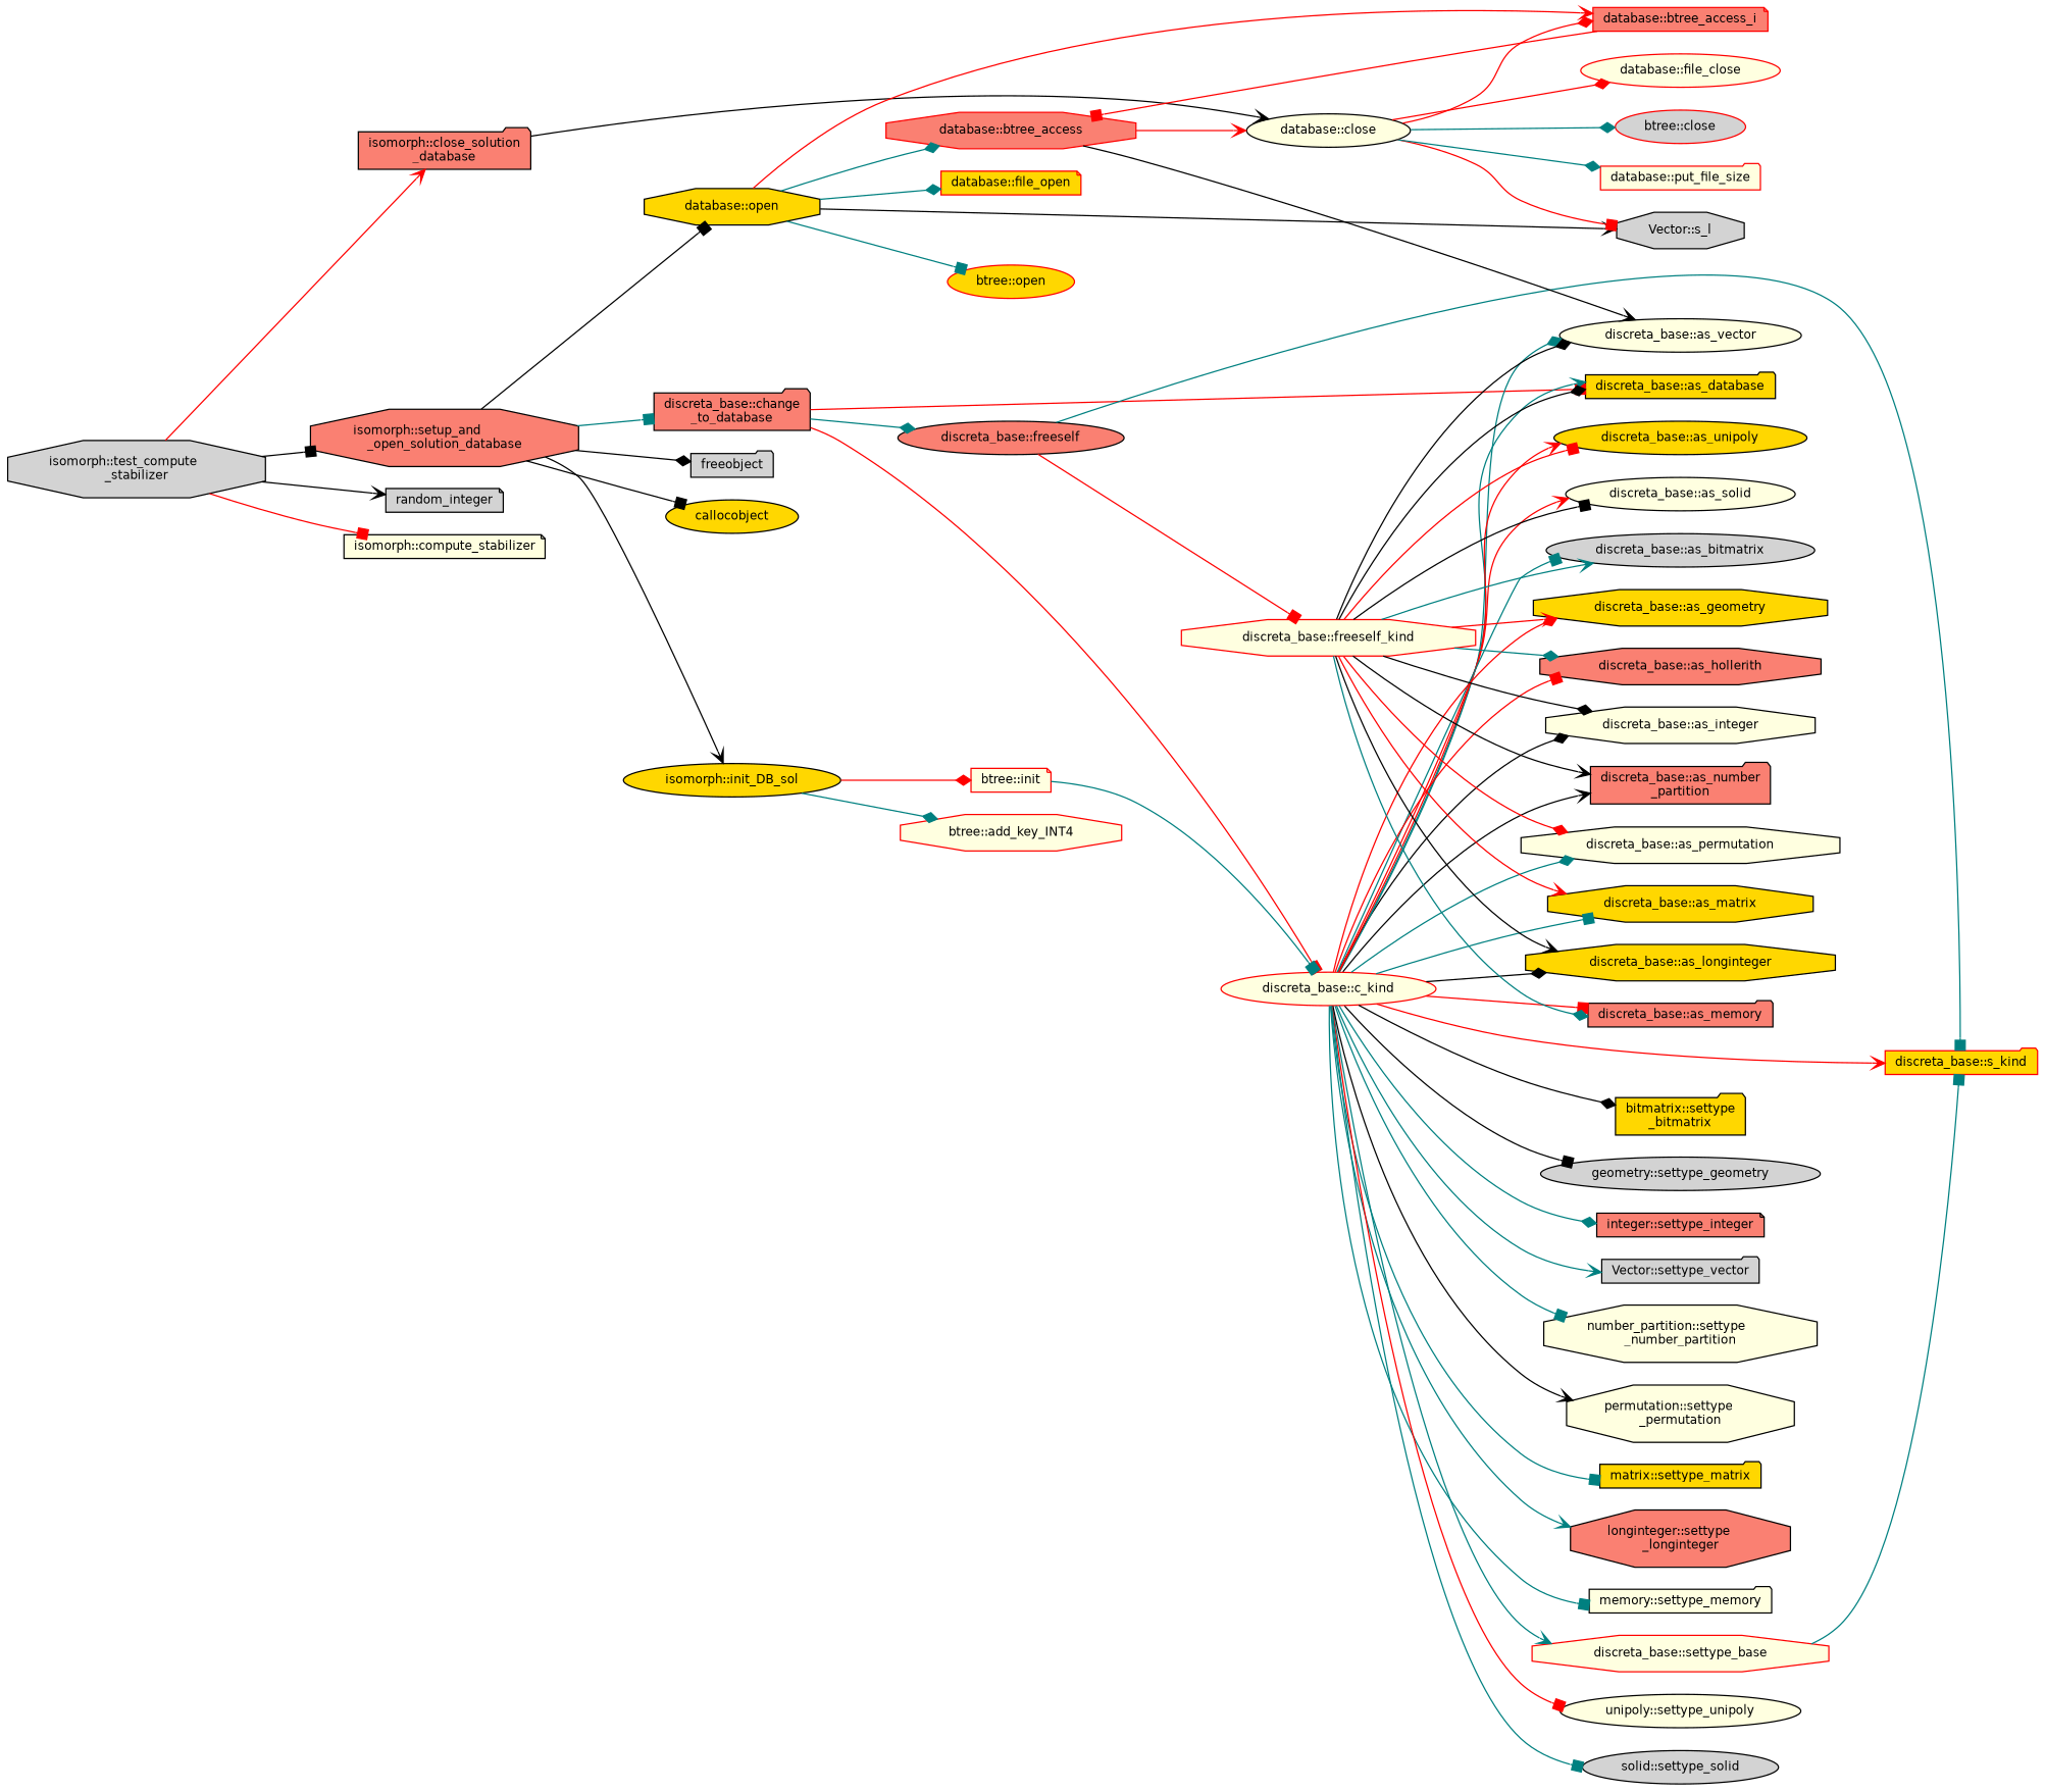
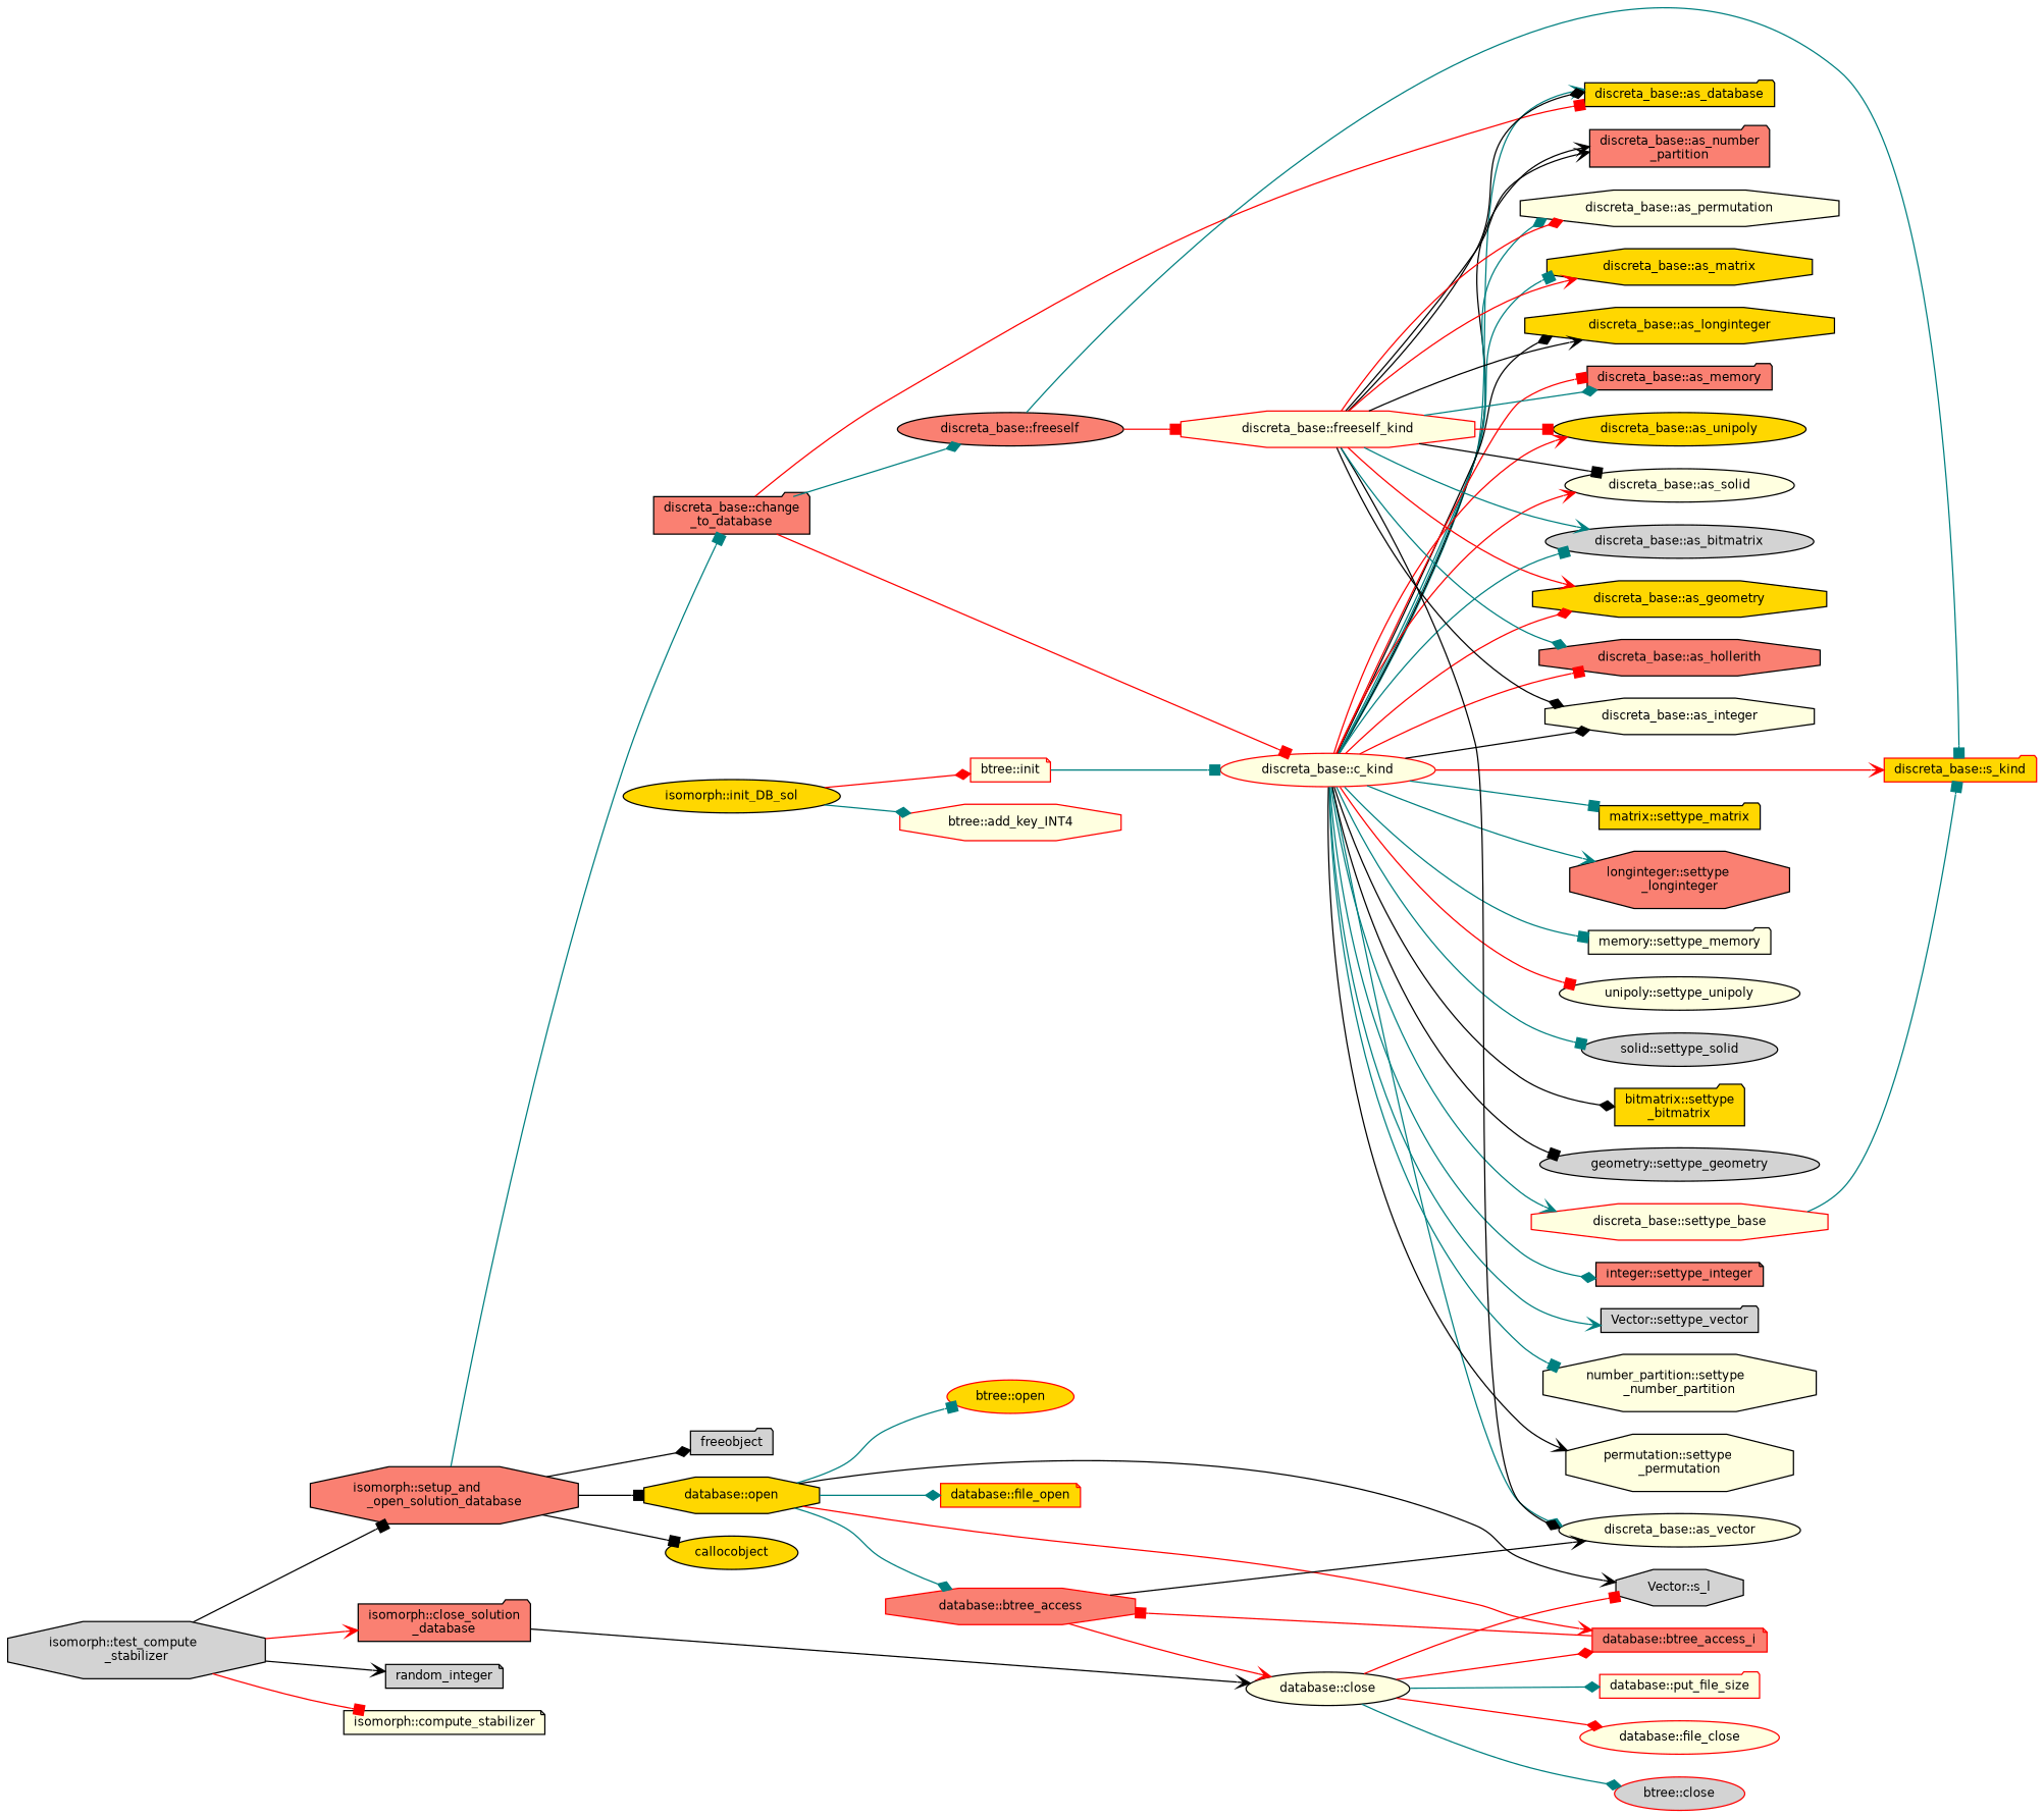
  digraph {
    rankdir=LR
    node [color=black fillcolor=lightyellow fontname=Helvetica fontsize=10 shape=octagon style=filled]
    edge [arrowhead=box color=teal fontname=Helvetica fontsize=10 labelfontname=Helvetica labelfontsize=10 style=solid]
    n1 [fillcolor=lightgrey fontcolor=black height=0.2 label="isomorph::test_compute\l_stabilizer" width=0.4]
    n2 [fillcolor=salmon height=0.2 label="isomorph::setup_and\l_open_solution_database" width=0.4]
    n3 [fillcolor=lightgrey height=0.2 label=random_integer shape=note width=0.4]
    n4 [height=0.2 label="isomorph::compute_stabilizer" shape=note width=0.4]
    n5 [fillcolor=salmon height=0.2 label="isomorph::close_solution\l_database" shape=folder width=0.4]
    n6 [fillcolor=lightgrey height=0.2 label=freeobject shape=folder width=0.4]
    n7 [fillcolor=gold height=0.2 label=callocobject shape=ellipse width=0.4]
    n8 [fillcolor=salmon height=0.2 label="discreta_base::change\l_to_database" shape=folder width=0.4]
    n9 [fillcolor=gold height=0.2 label="isomorph::init_DB_sol" shape=ellipse width=0.4]
    n10 [fillcolor=gold height=0.2 label="database::open" width=0.4]
    n11 [height=0.2 label="database::close" shape=ellipse width=0.4]
    n12 [fillcolor=salmon height=0.2 label="discreta_base::freeself" shape=ellipse width=0.4]
    n13 [fillcolor=gold height=0.2 label="discreta_base::as_database" shape=folder width=0.4]
    n14 [color=red height=0.2 label="discreta_base::c_kind" shape=ellipse width=0.4]
    n15 [color=red height=0.2 label="btree::init" shape=note width=0.4]
    n16 [color=red height=0.2 label="btree::add_key_INT4" width=0.4]
    n17 [color=red fillcolor=gold height=0.2 label="database::file_open" shape=note width=0.4]
    n18 [color=red fillcolor=salmon height=0.2 label="database::btree_access" width=0.4]
    n19 [fillcolor=lightgrey height=0.2 label="Vector::s_l" width=0.4]
    n20 [color=red fillcolor=salmon height=0.2 label="database::btree_access_i" shape=note width=0.4]
    n21 [color=red fillcolor=gold height=0.2 label="btree::open" shape=ellipse width=0.4]
    n22 [color=red height=0.2 label="discreta_base::freeself_kind" width=0.4]
    n23 [color=red fillcolor=gold height=0.2 label="discreta_base::s_kind" shape=folder width=0.4]
    n24 [height=0.2 label="discreta_base::as_integer" width=0.4]
    n25 [height=0.2 label="discreta_base::as_vector" shape=ellipse width=0.4]
    n26 [fillcolor=salmon height=0.2 label="discreta_base::as_number\l_partition" shape=folder width=0.4]
    n27 [height=0.2 label="discreta_base::as_permutation" width=0.4]
    n28 [fillcolor=gold height=0.2 label="discreta_base::as_matrix" width=0.4]
    n29 [fillcolor=gold height=0.2 label="discreta_base::as_longinteger" width=0.4]
    n30 [fillcolor=salmon height=0.2 label="discreta_base::as_memory" shape=folder width=0.4]
    n31 [fillcolor=gold height=0.2 label="discreta_base::as_unipoly" shape=ellipse width=0.4]
    n32 [height=0.2 label="discreta_base::as_solid" shape=ellipse width=0.4]
    n33 [fillcolor=lightgrey height=0.2 label="discreta_base::as_bitmatrix" shape=ellipse width=0.4]
    n34 [fillcolor=gold height=0.2 label="discreta_base::as_geometry" width=0.4]
    n35 [fillcolor=salmon height=0.2 label="discreta_base::as_hollerith" width=0.4]
    n36 [color=red height=0.2 label="discreta_base::settype_base" width=0.4]
    n37 [fillcolor=salmon height=0.2 label="integer::settype_integer" shape=note width=0.4]
    n38 [fillcolor=lightgrey height=0.2 label="Vector::settype_vector" shape=folder width=0.4]
    n39 [height=0.2 label="number_partition::settype\l_number_partition" width=0.4]
    n40 [height=0.2 label="permutation::settype\l_permutation" width=0.4]
    n41 [fillcolor=gold height=0.2 label="matrix::settype_matrix" shape=folder width=0.4]
    n42 [fillcolor=salmon height=0.2 label="longinteger::settype\l_longinteger" width=0.4]
    n43 [height=0.2 label="memory::settype_memory" shape=folder width=0.4]
    n44 [height=0.2 label="unipoly::settype_unipoly" shape=ellipse width=0.4]
    n45 [fillcolor=lightgrey height=0.2 label="solid::settype_solid" shape=ellipse width=0.4]
    n46 [fillcolor=gold height=0.2 label="bitmatrix::settype\l_bitmatrix" shape=folder width=0.4]
    n47 [fillcolor=lightgrey height=0.2 label="geometry::settype_geometry" shape=ellipse width=0.4]
    n48 [color=red height=0.2 label="database::put_file_size" shape=folder width=0.4]
    n49 [color=red height=0.2 label="database::file_close" shape=ellipse width=0.4]
    n50 [color=red fillcolor=lightgrey height=0.2 label="btree::close" shape=ellipse width=0.4]
    n1 -> n2 [color=black]
    n1 -> n3 [arrowhead=vee color=black]
    n1 -> n4 [color=red]
    n1 -> n5 [arrowhead=vee color=red]
    n2 -> n6 [arrowhead=diamond color=black]
    n2 -> n7 [color=black]
    n2 -> n8
-   n2 -> n9 [arrowhead=vee color=black]
    n2 -> n10 [color=black]
    n5 -> n11 [arrowhead=vee color=black]
    n8 -> n12 [arrowhead=diamond]
    n8 -> n13 [color=red]
    n8 -> n14 [color=red]
    n9 -> n15 [arrowhead=diamond color=red]
    n9 -> n16 [arrowhead=diamond]
    n10 -> n17 [arrowhead=diamond]
    n10 -> n18 [arrowhead=diamond]
    n10 -> n19 [arrowhead=vee color=black]
    n10 -> n20 [arrowhead=vee color=red]
    n10 -> n21
    n11 -> n19 [color=red]
    n11 -> n20 [arrowhead=diamond color=red]
    n11 -> n48 [arrowhead=diamond]
    n11 -> n49 [arrowhead=diamond color=red]
    n11 -> n50 [arrowhead=diamond]
    n12 -> n22 [color=red]
    n12 -> n23
    n14 -> n13 [arrowhead=vee]
    n14 -> n23 [arrowhead=vee color=red]
    n14 -> n24 [arrowhead=diamond color=black]
    n14 -> n25 [arrowhead=diamond]
    n14 -> n26 [arrowhead=vee color=black]
    n14 -> n27 [arrowhead=diamond]
    n14 -> n28
    n14 -> n29 [arrowhead=diamond color=black]
    n14 -> n30 [color=red]
    n14 -> n31 [arrowhead=vee color=red]
    n14 -> n32 [arrowhead=vee color=red]
    n14 -> n33
    n14 -> n34 [arrowhead=diamond color=red]
    n14 -> n35 [color=red]
    n14 -> n36 [arrowhead=vee]
    n14 -> n37 [arrowhead=diamond]
    n14 -> n38 [arrowhead=vee]
    n14 -> n39
    n14 -> n40 [arrowhead=vee color=black]
    n14 -> n41
    n14 -> n42 [arrowhead=vee]
    n14 -> n43
    n14 -> n44 [color=red]
    n14 -> n45
    n14 -> n46 [arrowhead=diamond color=black]
    n14 -> n47 [color=black]
    n15 -> n14
    n18 -> n11 [arrowhead=vee color=red]
    n18 -> n25 [arrowhead=vee color=black]
    n20 -> n18 [color=red]
    n22 -> n13 [arrowhead=diamond color=black]
    n22 -> n24 [arrowhead=diamond color=black]
    n22 -> n25 [arrowhead=diamond color=black]
    n22 -> n26 [arrowhead=vee color=black]
    n22 -> n27 [arrowhead=diamond color=red]
    n22 -> n28 [arrowhead=vee color=red]
    n22 -> n29 [arrowhead=vee color=black]
    n22 -> n30 [arrowhead=diamond]
    n22 -> n31 [color=red]
    n22 -> n32 [color=black]
    n22 -> n33 [arrowhead=vee]
    n22 -> n34 [arrowhead=vee color=red]
    n22 -> n35 [arrowhead=diamond]
    n36 -> n23
  }
